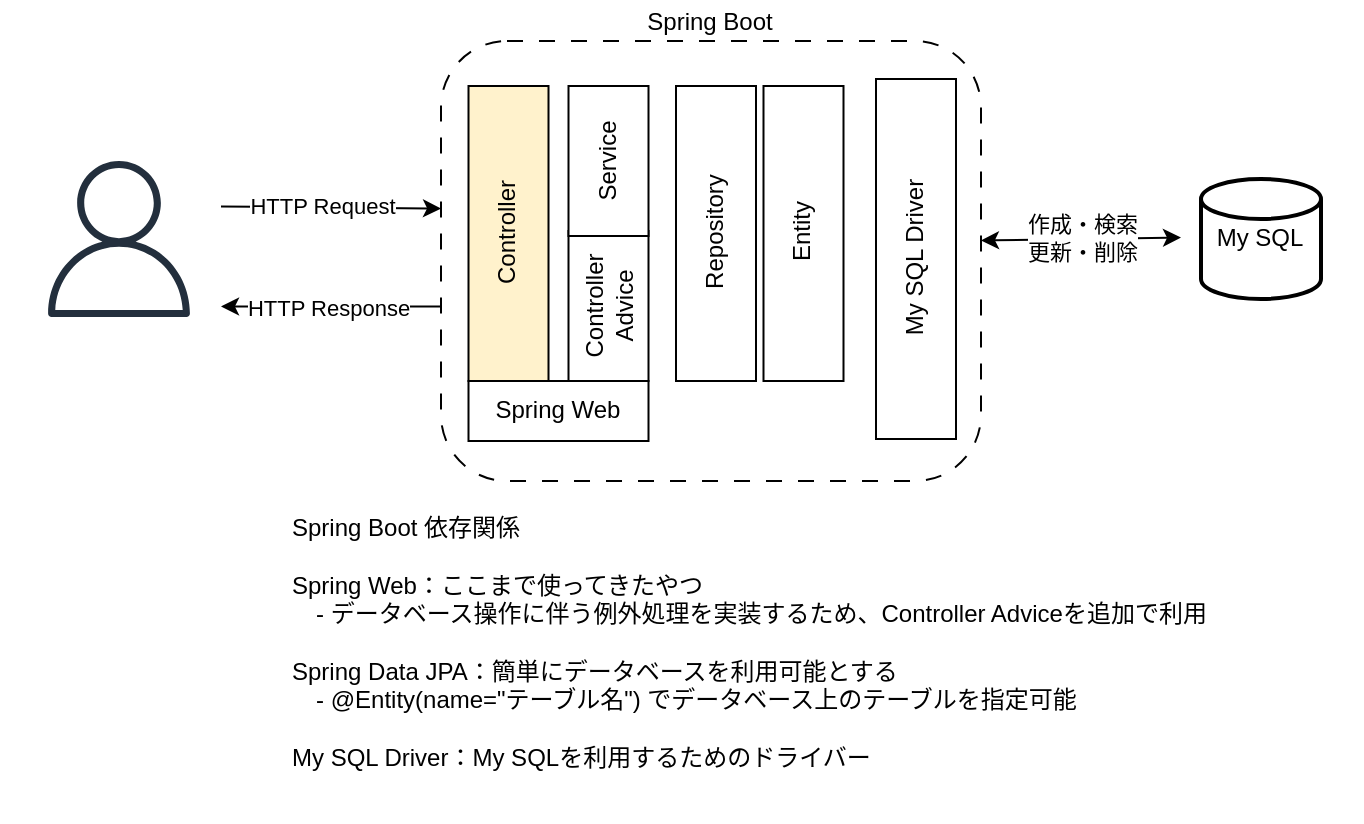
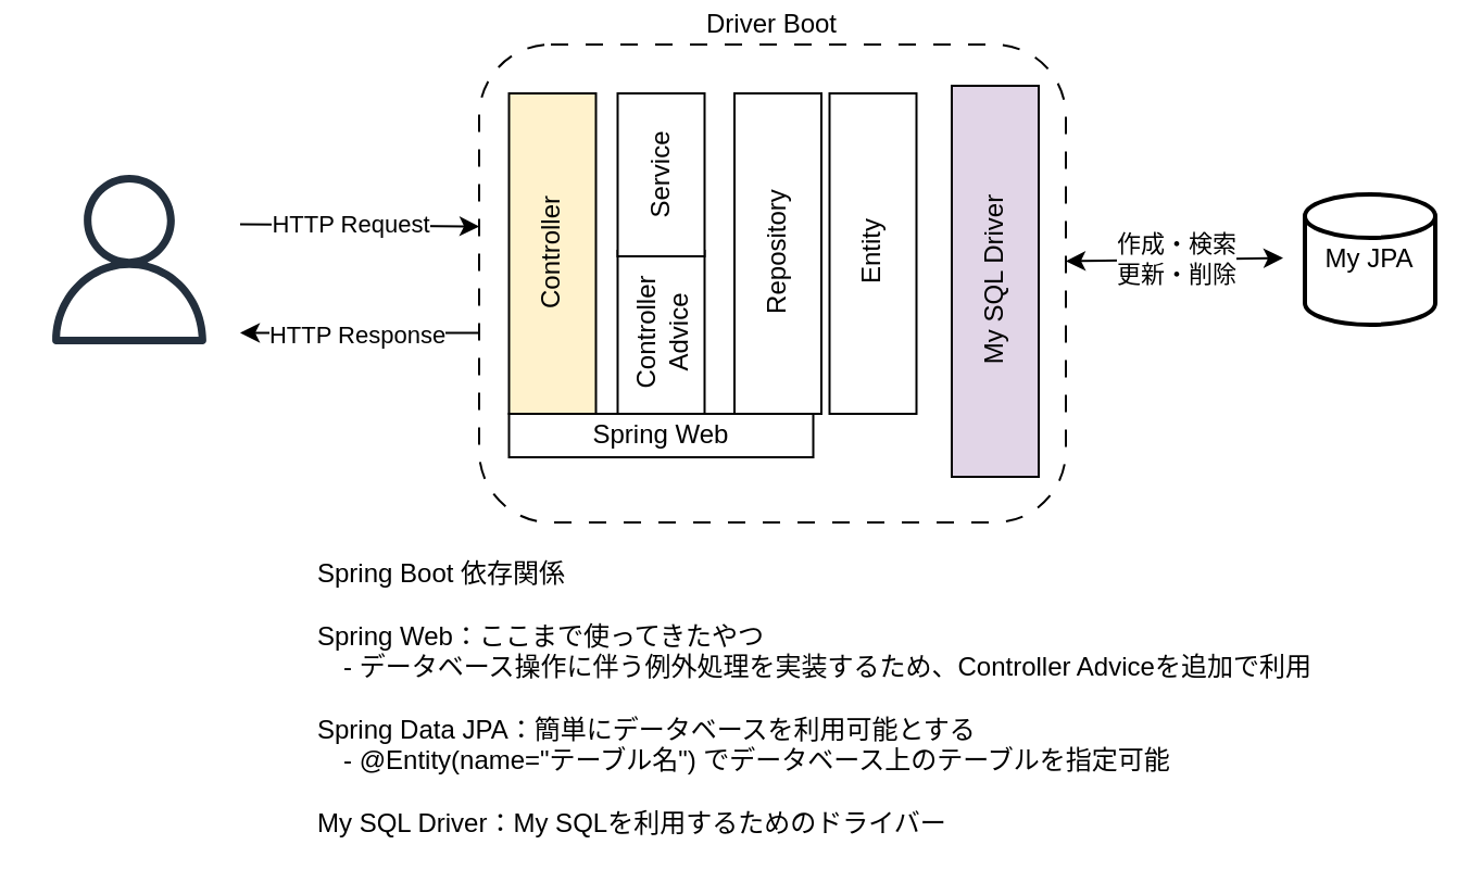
  <mxCell id="0" />
  <mxCell id="1" parent="0" />
- <mxCell id="2" value="&lt;div style=&quot;text-align: justify;&quot;&gt;&lt;span style=&quot;background-color: initial;&quot;&gt;Spring Boot&lt;/span&gt;&lt;/div&gt;" style="rounded=1;whiteSpace=wrap;html=1;fillColor=none;dashed=1;dashPattern=8 8;labelPosition=center;verticalLabelPosition=top;align=center;verticalAlign=bottom;" vertex="1" parent="1"><mxGeometry x="220" y="20" width="270" height="220" as="geometry" /></mxCell>
+ <mxCell id="2" value="&lt;div style=&quot;text-align: justify;&quot;&gt;&lt;span style=&quot;background-color: initial;&quot;&gt;Driver Boot&lt;/span&gt;&lt;/div&gt;" style="rounded=1;whiteSpace=wrap;html=1;fillColor=none;dashed=1;dashPattern=8 8;labelPosition=center;verticalLabelPosition=top;align=center;verticalAlign=bottom;" vertex="1" parent="1"><mxGeometry x="220" y="20" width="270" height="220" as="geometry" /></mxCell>
  <mxCell id="3" value="" style="sketch=0;outlineConnect=0;fontColor=#232F3E;gradientColor=none;fillColor=#232F3D;strokeColor=none;dashed=0;verticalLabelPosition=bottom;verticalAlign=top;align=center;html=1;fontSize=12;fontStyle=0;aspect=fixed;pointerEvents=1;shape=mxgraph.aws4.user;" vertex="1" parent="1"><mxGeometry y="80" width="78" height="78" as="geometry" x="20" /></mxCell>
- <mxCell id="4" value="Spring Web" style="rounded=0;whiteSpace=wrap;html=1;" vertex="1" parent="1"><mxGeometry x="233.75" y="190" width="90" height="30" as="geometry" /></mxCell>
+ <mxCell id="4" value="Spring Web" style="rounded=0;whiteSpace=wrap;html=1;" vertex="1" parent="1"><mxGeometry x="233.75" y="190" width="140" height="20" as="geometry" /></mxCell>
  <mxCell id="5" value="Controller" style="rounded=0;whiteSpace=wrap;html=1;rotation=-90;fillColor=#fff2cc;" vertex="1" parent="1"><mxGeometry x="180" y="96.25" width="147.5" height="40" as="geometry" /></mxCell>
  <mxCell id="6" value="Controller Advice" style="rounded=0;whiteSpace=wrap;html=1;rotation=-90;" vertex="1" parent="1"><mxGeometry x="266.25" y="132.5" width="75" height="40" as="geometry" /></mxCell>
  <mxCell id="7" value="Service" style="rounded=0;whiteSpace=wrap;html=1;rotation=-90;" vertex="1" parent="1"><mxGeometry x="266.25" y="60" width="75" height="40" as="geometry" /></mxCell>
  <mxCell id="8" value="Repository" style="rounded=0;whiteSpace=wrap;html=1;rotation=-90;" vertex="1" parent="1"><mxGeometry x="283.75" y="96.25" width="147.5" height="40" as="geometry" /></mxCell>
  <mxCell id="9" value="Entity" style="rounded=0;whiteSpace=wrap;html=1;rotation=-90;" vertex="1" parent="1"><mxGeometry x="327.5" y="96.25" width="147.5" height="40" as="geometry" /></mxCell>
- <mxCell id="10" value="My SQL Driver" style="rounded=0;whiteSpace=wrap;html=1;rotation=-90;" vertex="1" parent="1"><mxGeometry x="367.5" y="109" width="180" height="40" as="geometry" /></mxCell>
- <mxCell id="11" value="My SQL" style="strokeWidth=2;html=1;shape=mxgraph.flowchart.database;whiteSpace=wrap;" vertex="1" parent="1"><mxGeometry x="600" y="89" width="60" height="60" as="geometry" /></mxCell>
+ <mxCell id="10" value="My SQL Driver" style="rounded=0;whiteSpace=wrap;html=1;rotation=-90;fillColor=#e1d5e7;" vertex="1" parent="1"><mxGeometry x="367.5" y="109" width="180" height="40" as="geometry" /></mxCell>
+ <mxCell id="11" value="My JPA" style="strokeWidth=2;html=1;shape=mxgraph.flowchart.database;whiteSpace=wrap;" vertex="1" parent="1"><mxGeometry x="600" y="89" width="60" height="60" as="geometry" /></mxCell>
  <mxCell id="12" value="" style="endArrow=classic;html=1;rounded=0;" edge="1" parent="1"><mxGeometry width="50" height="50" relative="1" as="geometry"><mxPoint x="110" y="102.75" as="sourcePoint" /><mxPoint x="220" y="103.75" as="targetPoint" /></mxGeometry></mxCell>
  <mxCell id="13" value="HTTP Request" style="edgeLabel;html=1;align=center;verticalAlign=middle;resizable=0;points=[];" vertex="1" connectable="0" parent="12"><mxGeometry x="-0.098" y="1" relative="1" as="geometry"><mxPoint as="offset" /></mxGeometry></mxCell>
  <mxCell id="14" value="" style="endArrow=classic;html=1;rounded=0;" edge="1" parent="1"><mxGeometry width="50" height="50" relative="1" as="geometry"><mxPoint x="220" y="152.75" as="sourcePoint" /><mxPoint x="110" y="152.75" as="targetPoint" /></mxGeometry></mxCell>
  <mxCell id="15" value="HTTP Response" style="edgeLabel;html=1;align=center;verticalAlign=middle;resizable=0;points=[];" vertex="1" connectable="0" parent="14"><mxGeometry x="0.036" y="1" relative="1" as="geometry"><mxPoint as="offset" /></mxGeometry></mxCell>
  <mxCell id="16" value="" style="endArrow=classic;startArrow=classic;html=1;rounded=0;" edge="1" parent="1"><mxGeometry width="50" height="50" relative="1" as="geometry"><mxPoint x="490" y="119.75" as="sourcePoint" /><mxPoint x="590" y="118.25" as="targetPoint" /></mxGeometry></mxCell>
  <mxCell id="17" value="作成・検索&lt;br&gt;更新・削除" style="edgeLabel;html=1;align=center;verticalAlign=middle;resizable=0;points=[];" vertex="1" connectable="0" parent="16"><mxGeometry x="0.029" relative="1" as="geometry"><mxPoint as="offset" /></mxGeometry></mxCell>
  <mxCell id="18" value="Spring Boot 依存関係&lt;br&gt;&lt;br&gt;Spring Web：ここまで使ってきたやつ&lt;br&gt;　- データベース操作に伴う例外処理を実装するため、Controller Adviceを追加で利用&lt;br&gt;&lt;br&gt;Spring Data JPA：簡単にデータベースを利用可能とする&lt;br&gt;　- @Entity(name=&quot;テーブル名&quot;) でデータベース上のテーブルを指定可能&lt;br&gt;&lt;br&gt;My SQL Driver：My SQLを利用するためのドライバー" style="text;html=1;strokeColor=none;fillColor=none;align=left;verticalAlign=top;whiteSpace=wrap;rounded=0;" vertex="1" parent="1"><mxGeometry x="143.75" y="250" width="470" height="140" as="geometry" /></mxCell>
